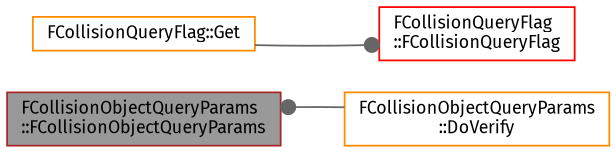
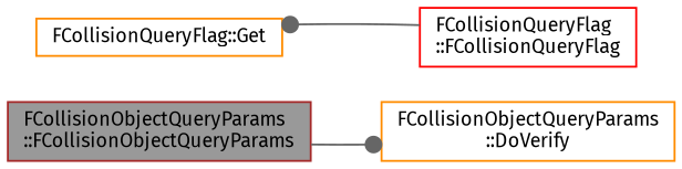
  digraph {
    fontname="Fira Sans"
    rankdir=LR
    node [color=darkorange fillcolor=white fontname="Fira Sans" fontsize=10 shape=box style=filled]
    edge [arrowhead=dot color=gray40 fontname="Fira Sans" fontsize=10 labelfontname=Helvetica labelfontsize=10 style=solid]
    n1 [color=brown fillcolor=grey60 fontcolor=black height=0.2 label="FCollisionObjectQueryParams\l::FCollisionObjectQueryParams" width=0.4]
    n2 [height=0.2 label="FCollisionObjectQueryParams\l::DoVerify" width=0.4]
    n3 [height=0.2 label="FCollisionQueryFlag::Get" width=0.4]
    n4 [color=red height=0.2 label="FCollisionQueryFlag\l::FCollisionQueryFlag" width=0.4]
-   n2 -> n1
-   n3 -> n4
+   n1 -> n2
+   n4 -> n3
  }
